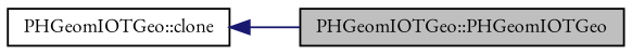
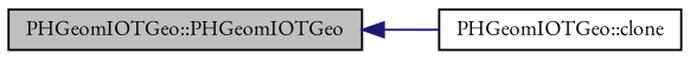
  digraph {
    rankdir=LR
    fontname="EB Garamond"
    node [color=black fontname="EB Garamond" fontsize=10 shape=record]
    n1 [fillcolor=grey75 fontcolor=black height=0.2 label="PHGeomIOTGeo::PHGeomIOTGeo" style=filled width=0.4]
    n2 [height=0.2 label="PHGeomIOTGeo::clone" width=0.4]
-   n2 -> n1 [color=midnightblue dir=back fontname="EB Garamond" fontsize=10 labelfontname=FreeSans labelfontsize=10 style=solid]
+   n1 -> n2 [color=midnightblue dir=back fontname="EB Garamond" fontsize=10 labelfontname=FreeSans labelfontsize=10 style=solid]
  }
